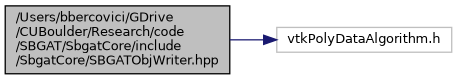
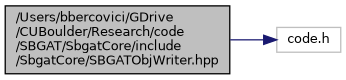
  digraph {
    rankdir=LR
    node [fontname=Helvetica fontsize=10 shape=record style=filled]
    n1 [color=black fillcolor=grey75 fontcolor=black height=0.2 label="/Users/bbercovici/GDrive\l/CUBoulder/Research/code\l/SBGAT/SbgatCore/include\l/SbgatCore/SBGATObjWriter.hpp" width=0.4]
-   n2 [color=grey75 fillcolor=white height=0.2 label="vtkPolyDataAlgorithm.h" width=0.4]
+   n2 [color=grey75 fillcolor=white height=0.2 label="code.h" width=0.4]
    n1 -> n2 [color=midnightblue fontname=Helvetica fontsize=10 labelfontname=Helvetica labelfontsize=10 style=solid]
  }
